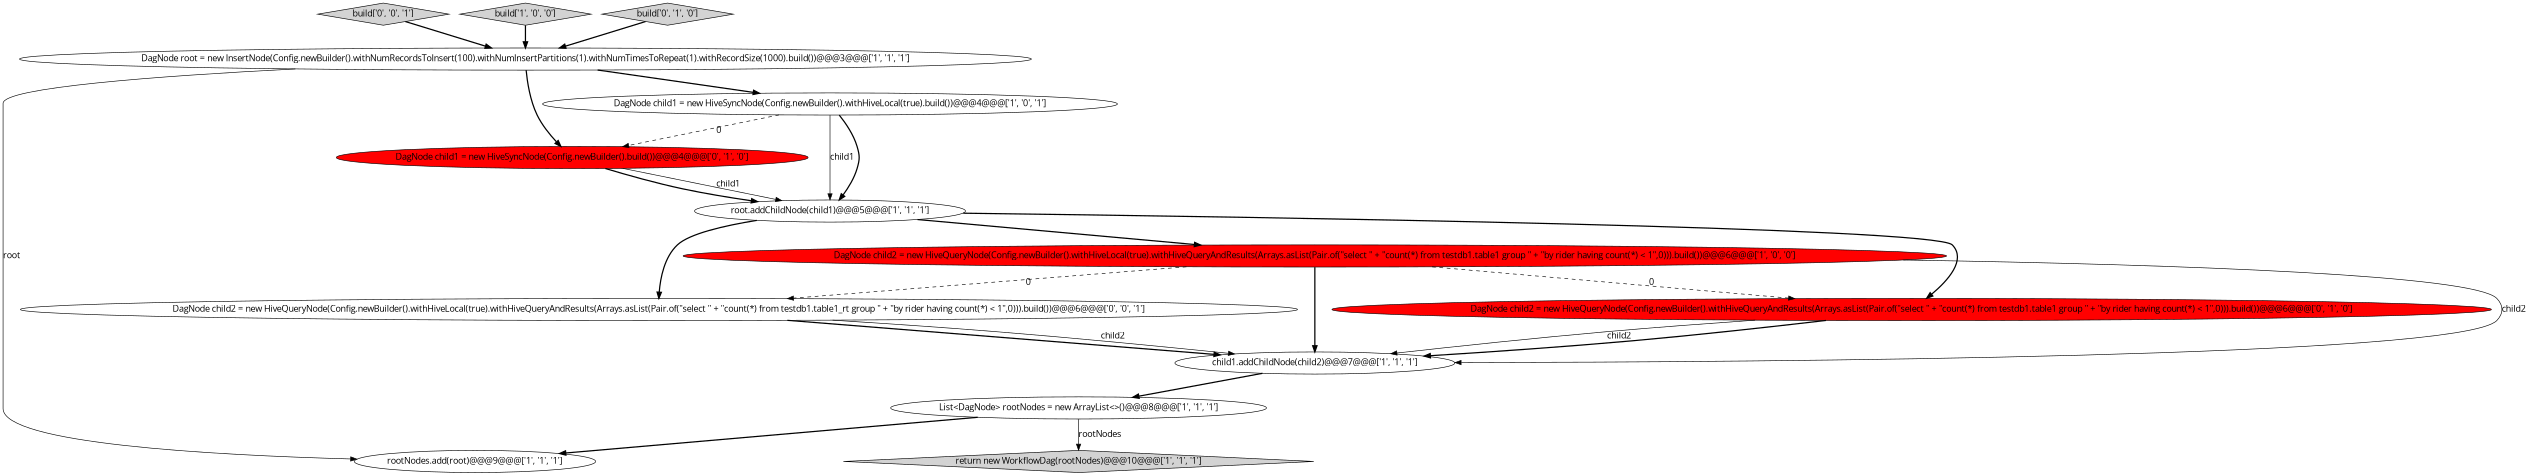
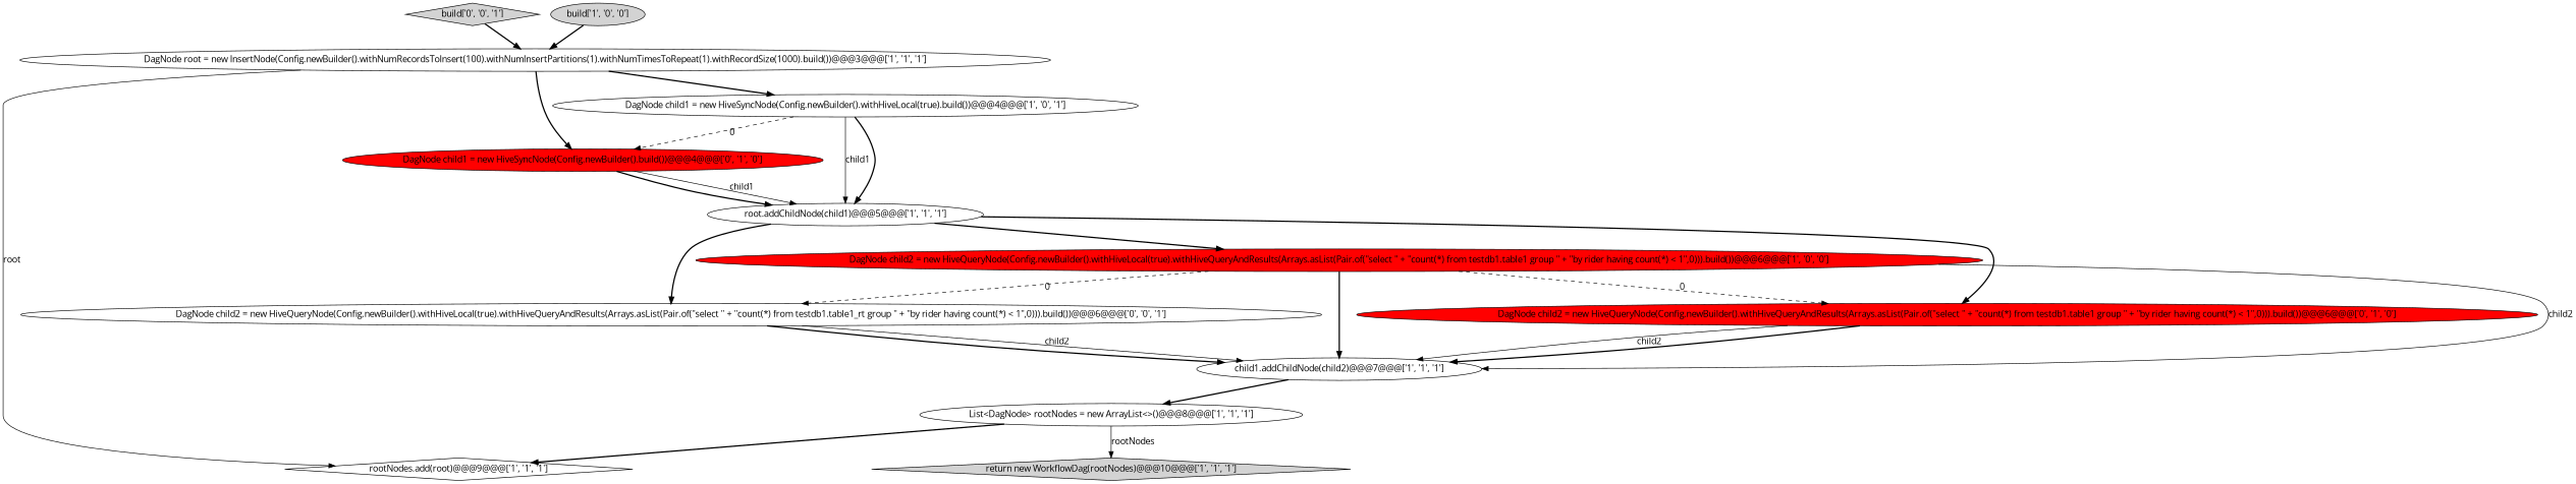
  digraph {
    fontname="Open Sans"
    node [fillcolor=white fontname="Open Sans" shape=ellipse style=filled]
    edge [fontname="Open Sans" style=bold]
-   n1 [label="rootNodes.add(root)@@@9@@@['1', '1', '1']"]
+   n1 [label="rootNodes.add(root)@@@9@@@['1', '1', '1']" shape=diamond]
    n2 [fillcolor=lightgray label="return new WorkflowDag(rootNodes)@@@10@@@['1', '1', '1']" shape=diamond]
    n3 [label="root.addChildNode(child1)@@@5@@@['1', '1', '1']"]
    n4 [fillcolor=red label="DagNode child2 = new HiveQueryNode(Config.newBuilder().withHiveQueryAndResults(Arrays.asList(Pair.of(\"select \" + \"count(*) from testdb1.table1 group \" + \"by rider having count(*) < 1\",0))).build())@@@6@@@['0', '1', '0']"]
    n5 [label="DagNode child2 = new HiveQueryNode(Config.newBuilder().withHiveLocal(true).withHiveQueryAndResults(Arrays.asList(Pair.of(\"select \" + \"count(*) from testdb1.table1_rt group \" + \"by rider having count(*) < 1\",0))).build())@@@6@@@['0', '0', '1']"]
    n6 [fillcolor=red label="DagNode child2 = new HiveQueryNode(Config.newBuilder().withHiveLocal(true).withHiveQueryAndResults(Arrays.asList(Pair.of(\"select \" + \"count(*) from testdb1.table1 group \" + \"by rider having count(*) < 1\",0))).build())@@@6@@@['1', '0', '0']"]
    n7 [label="child1.addChildNode(child2)@@@7@@@['1', '1', '1']"]
    n8 [label="List<DagNode> rootNodes = new ArrayList<>()@@@8@@@['1', '1', '1']"]
    n9 [fillcolor=lightgray label="build['0', '0', '1']" shape=diamond]
    n10 [label="DagNode root = new InsertNode(Config.newBuilder().withNumRecordsToInsert(100).withNumInsertPartitions(1).withNumTimesToRepeat(1).withRecordSize(1000).build())@@@3@@@['1', '1', '1']"]
    n11 [fillcolor=red label="DagNode child1 = new HiveSyncNode(Config.newBuilder().build())@@@4@@@['0', '1', '0']"]
    n12 [label="DagNode child1 = new HiveSyncNode(Config.newBuilder().withHiveLocal(true).build())@@@4@@@['1', '0', '1']"]
-   n13 [fillcolor=lightgray label="build['1', '0', '0']" shape=diamond]
-   n14 [fillcolor=lightgray label="build['0', '1', '0']" shape=diamond]
+   n13 [fillcolor=lightgray label="build['1', '0', '0']"]
    n3 -> n4
    n3 -> n5
    n3 -> n6
    n4 -> n7 [label=child2 style=solid]
    n4 -> n7
    n5 -> n7
    n5 -> n7 [label=child2 style=solid]
    n6 -> n4 [label=0 style=dashed]
    n6 -> n5 [label=0 style=dashed]
    n6 -> n7 [label=child2 style=solid]
    n6 -> n7
    n7 -> n8
    n8 -> n1
    n8 -> n2 [label=rootNodes style=solid]
    n9 -> n10
    n10 -> n1 [label=root style=solid]
    n10 -> n11
    n10 -> n12
    n11 -> n3 [label=child1 style=solid]
    n11 -> n3
    n12 -> n3 [label=child1 style=solid]
    n12 -> n3
    n12 -> n11 [label=0 style=dashed]
    n13 -> n10
-   n14 -> n10
  }
